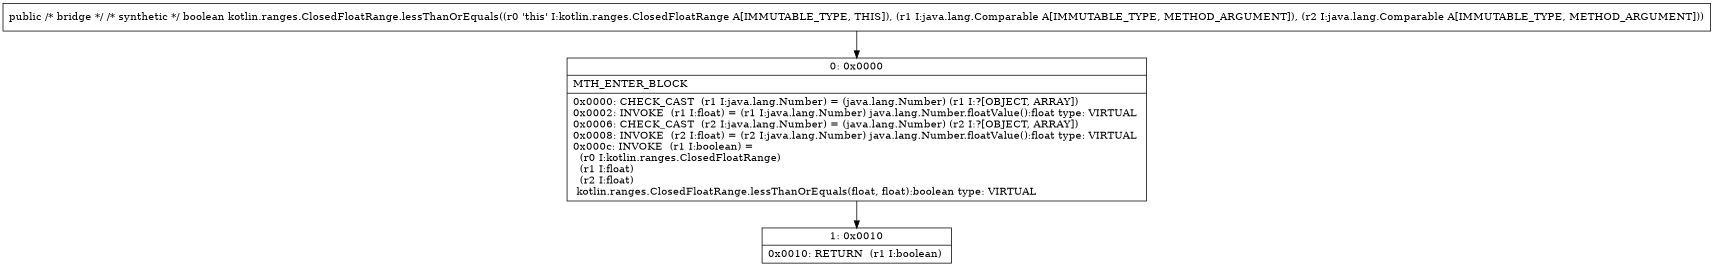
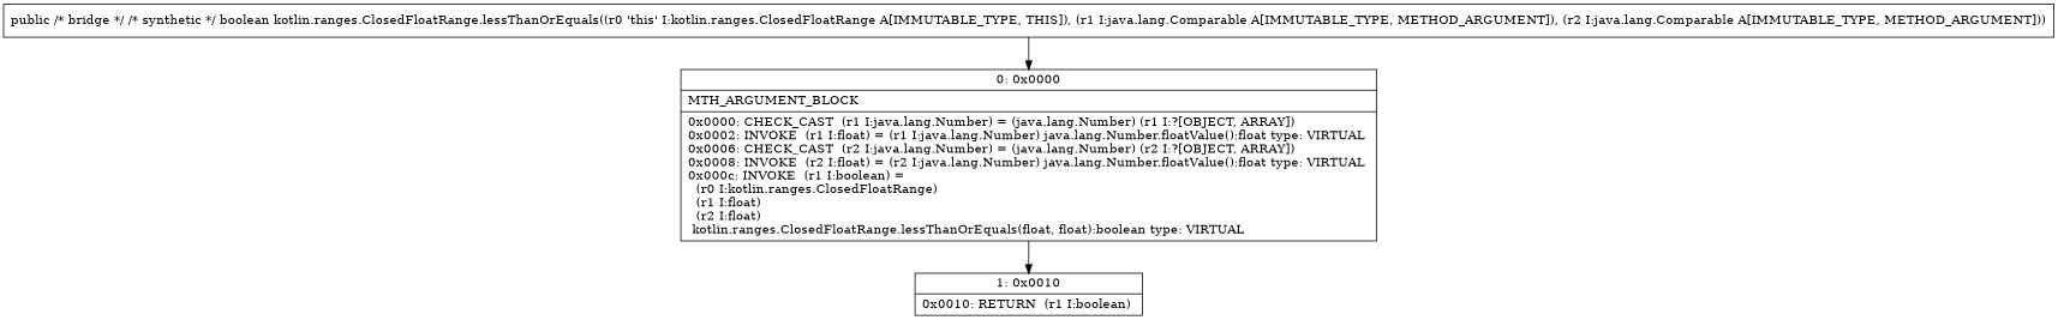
  digraph {
    node [shape=record]
-   n1 [label="{0\:\ 0x0000|MTH_ENTER_BLOCK\l|0x0000: CHECK_CAST  (r1 I:java.lang.Number) = (java.lang.Number) (r1 I:?[OBJECT, ARRAY]) \l0x0002: INVOKE  (r1 I:float) = (r1 I:java.lang.Number) java.lang.Number.floatValue():float type: VIRTUAL \l0x0006: CHECK_CAST  (r2 I:java.lang.Number) = (java.lang.Number) (r2 I:?[OBJECT, ARRAY]) \l0x0008: INVOKE  (r2 I:float) = (r2 I:java.lang.Number) java.lang.Number.floatValue():float type: VIRTUAL \l0x000c: INVOKE  (r1 I:boolean) = \l  (r0 I:kotlin.ranges.ClosedFloatRange)\l  (r1 I:float)\l  (r2 I:float)\l kotlin.ranges.ClosedFloatRange.lessThanOrEquals(float, float):boolean type: VIRTUAL \l}"]
+   n1 [label="{0\:\ 0x0000|MTH_ARGUMENT_BLOCK\l|0x0000: CHECK_CAST  (r1 I:java.lang.Number) = (java.lang.Number) (r1 I:?[OBJECT, ARRAY]) \l0x0002: INVOKE  (r1 I:float) = (r1 I:java.lang.Number) java.lang.Number.floatValue():float type: VIRTUAL \l0x0006: CHECK_CAST  (r2 I:java.lang.Number) = (java.lang.Number) (r2 I:?[OBJECT, ARRAY]) \l0x0008: INVOKE  (r2 I:float) = (r2 I:java.lang.Number) java.lang.Number.floatValue():float type: VIRTUAL \l0x000c: INVOKE  (r1 I:boolean) = \l  (r0 I:kotlin.ranges.ClosedFloatRange)\l  (r1 I:float)\l  (r2 I:float)\l kotlin.ranges.ClosedFloatRange.lessThanOrEquals(float, float):boolean type: VIRTUAL \l}"]
    n2 [label="{1\:\ 0x0010|0x0010: RETURN  (r1 I:boolean) \l}"]
    n3 [label="{public \/* bridge *\/ \/* synthetic *\/ boolean kotlin.ranges.ClosedFloatRange.lessThanOrEquals((r0 'this' I:kotlin.ranges.ClosedFloatRange A[IMMUTABLE_TYPE, THIS]), (r1 I:java.lang.Comparable A[IMMUTABLE_TYPE, METHOD_ARGUMENT]), (r2 I:java.lang.Comparable A[IMMUTABLE_TYPE, METHOD_ARGUMENT])) }"]
    n1 -> n2
    n3 -> n1
  }
